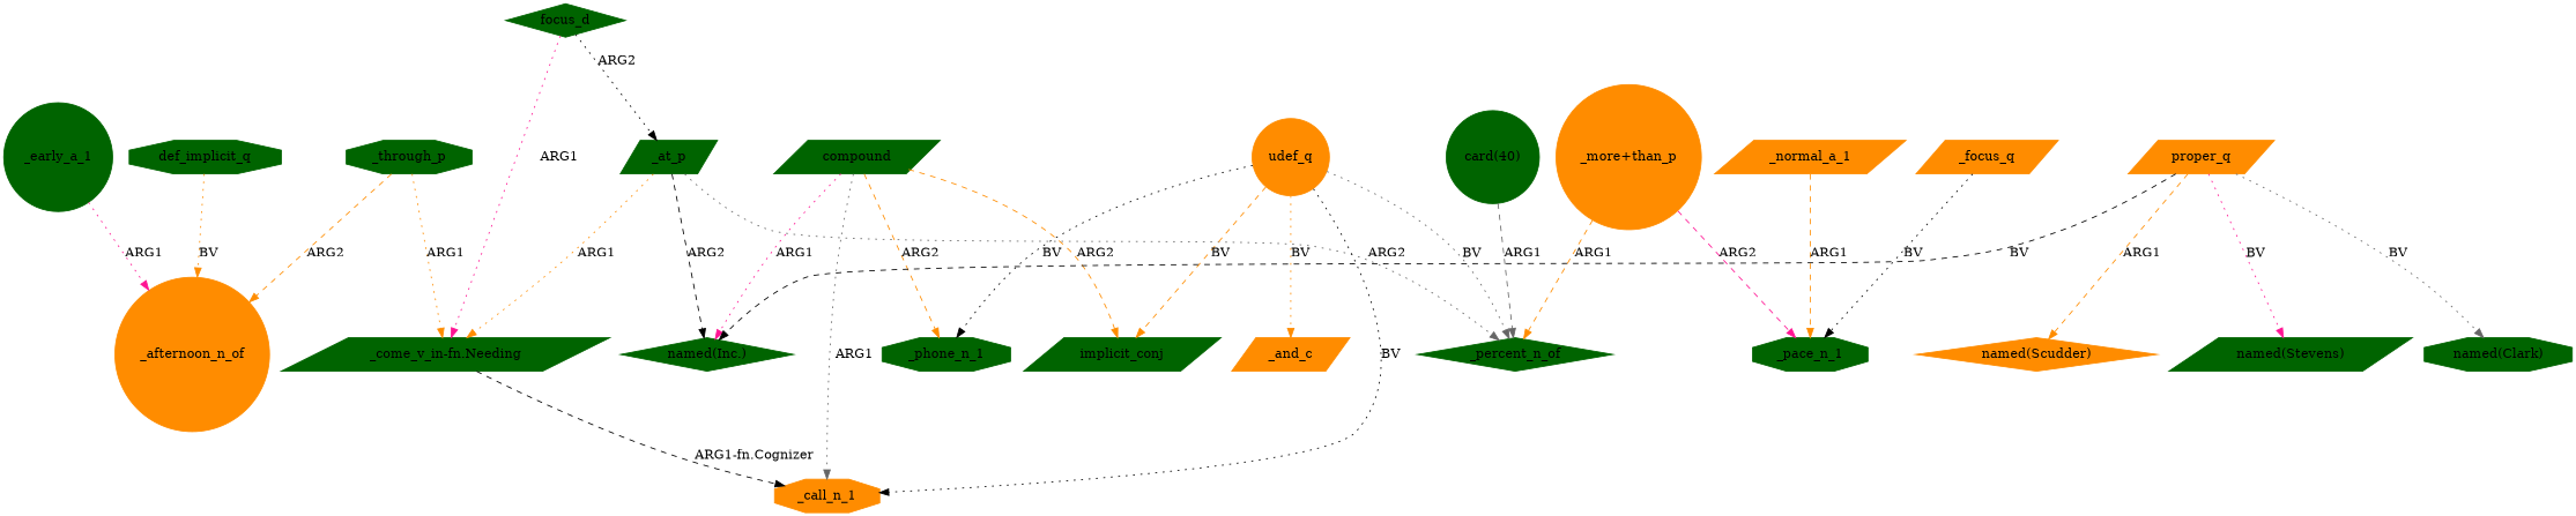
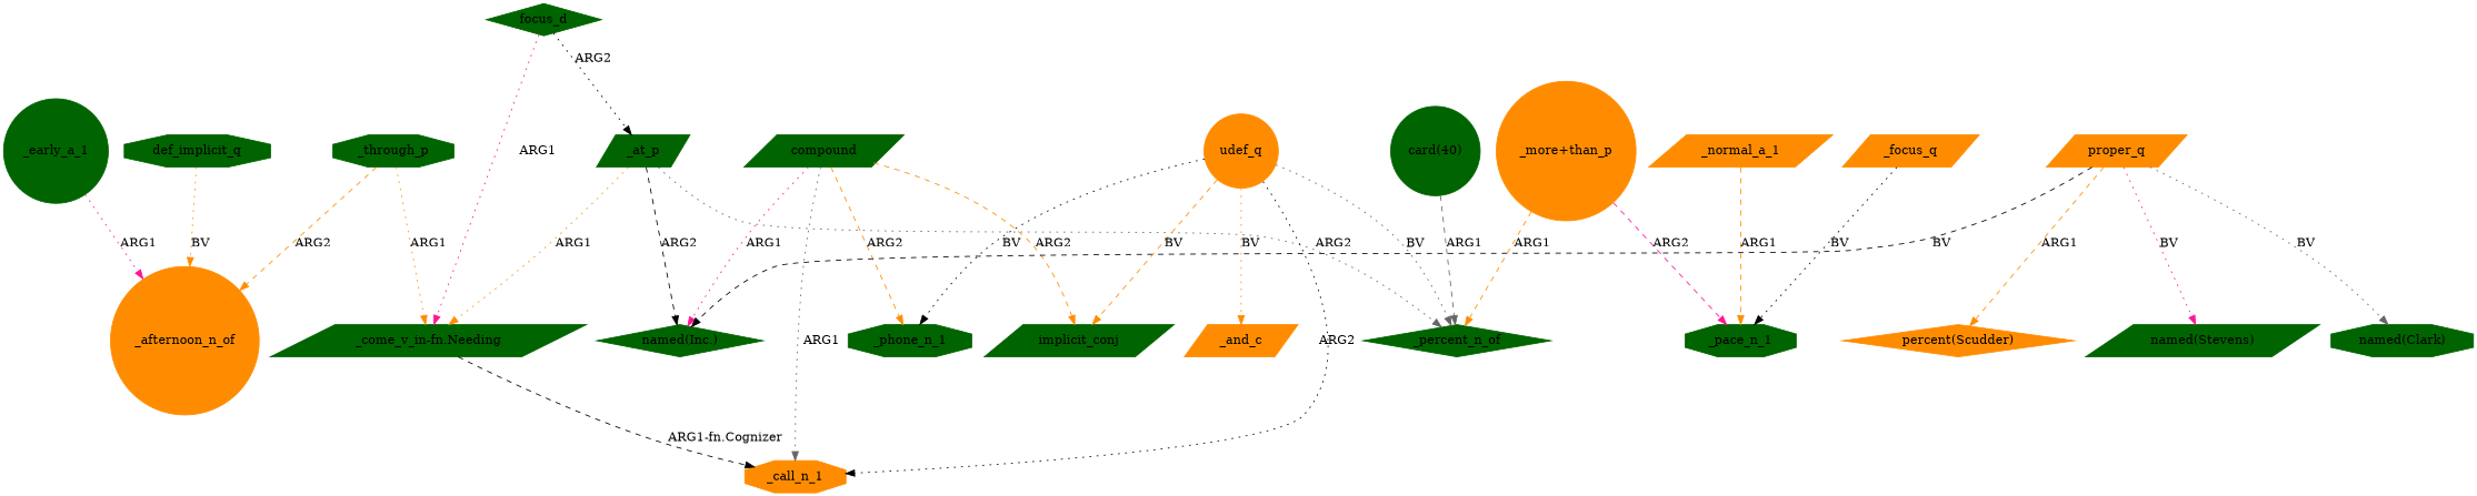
  digraph {
    node [color=darkgreen shape=parallelogram style=filled]
    edge [color=darkorange style=dotted]
    _early_a_1 [shape=circle]
    _afternoon_n_of [color=darkorange shape=circle]
    _percent_n_of [shape=diamond]
    _at_p
    "_come_v_in-fn.Needing"
    "named(Inc.)" [shape=diamond]
    _call_n_1 [color=darkorange shape=octagon]
    compound
    _phone_n_1 [shape=octagon]
    implicit_conj
    proper_q [color=darkorange]
-   "named(Scudder)" [color=darkorange shape=diamond]
+   "named(Scudder)" [color=darkorange shape=diamond label="percent(Scudder)"]
    "named(Stevens)"
    "named(Clark)" [shape=octagon]
    n15 [color=darkorange label=_focus_q]
    _pace_n_1 [shape=octagon]
    _through_p [shape=octagon]
    "card(40)" [shape=circle]
    udef_q [color=darkorange shape=circle]
    _and_c [color=darkorange]
    def_implicit_q [shape=octagon]
    focus_d [shape=diamond]
    "_more+than_p" [color=darkorange shape=circle]
    _normal_a_1 [color=darkorange]
    _early_a_1 -> _afternoon_n_of [color=deeppink label=ARG1]
    _at_p -> _percent_n_of [color=gray40 label=ARG2]
    _at_p -> "_come_v_in-fn.Needing" [label=ARG1]
    _at_p -> "named(Inc.)" [color=black label=ARG2 style=dashed]
    "_come_v_in-fn.Needing" -> _call_n_1 [color=black label="ARG1-fn.Cognizer" style=dashed]
    compound -> "named(Inc.)" [color=deeppink label=ARG1]
    compound -> _call_n_1 [color=gray40 label=ARG1]
    compound -> _phone_n_1 [label=ARG2 style=dashed]
    compound -> implicit_conj [label=ARG2 style=dashed]
    proper_q -> "named(Inc.)" [color=black label=BV style=dashed]
    proper_q -> "named(Scudder)" [label=ARG1 style=dashed]
    proper_q -> "named(Stevens)" [color=deeppink label=BV]
    proper_q -> "named(Clark)" [color=gray40 label=BV]
    n15 -> _pace_n_1 [color=black label=BV]
    _through_p -> _afternoon_n_of [label=ARG2 style=dashed]
    _through_p -> "_come_v_in-fn.Needing" [label=ARG1]
    "card(40)" -> _percent_n_of [color=gray40 label=ARG1 style=dashed]
    udef_q -> _percent_n_of [color=gray40 label=BV]
-   udef_q -> _call_n_1 [color=black label=BV]
+   udef_q -> _call_n_1 [color=black label=ARG2]
    udef_q -> _phone_n_1 [color=black label=BV]
    udef_q -> implicit_conj [label=BV style=dashed]
    udef_q -> _and_c [label=BV]
    def_implicit_q -> _afternoon_n_of [label=BV]
    focus_d -> _at_p [color=black label=ARG2]
    focus_d -> "_come_v_in-fn.Needing" [color=deeppink label=ARG1]
    "_more+than_p" -> _percent_n_of [label=ARG1 style=dashed]
    "_more+than_p" -> _pace_n_1 [color=deeppink label=ARG2 style=dashed]
    _normal_a_1 -> _pace_n_1 [label=ARG1 style=dashed]
  }
